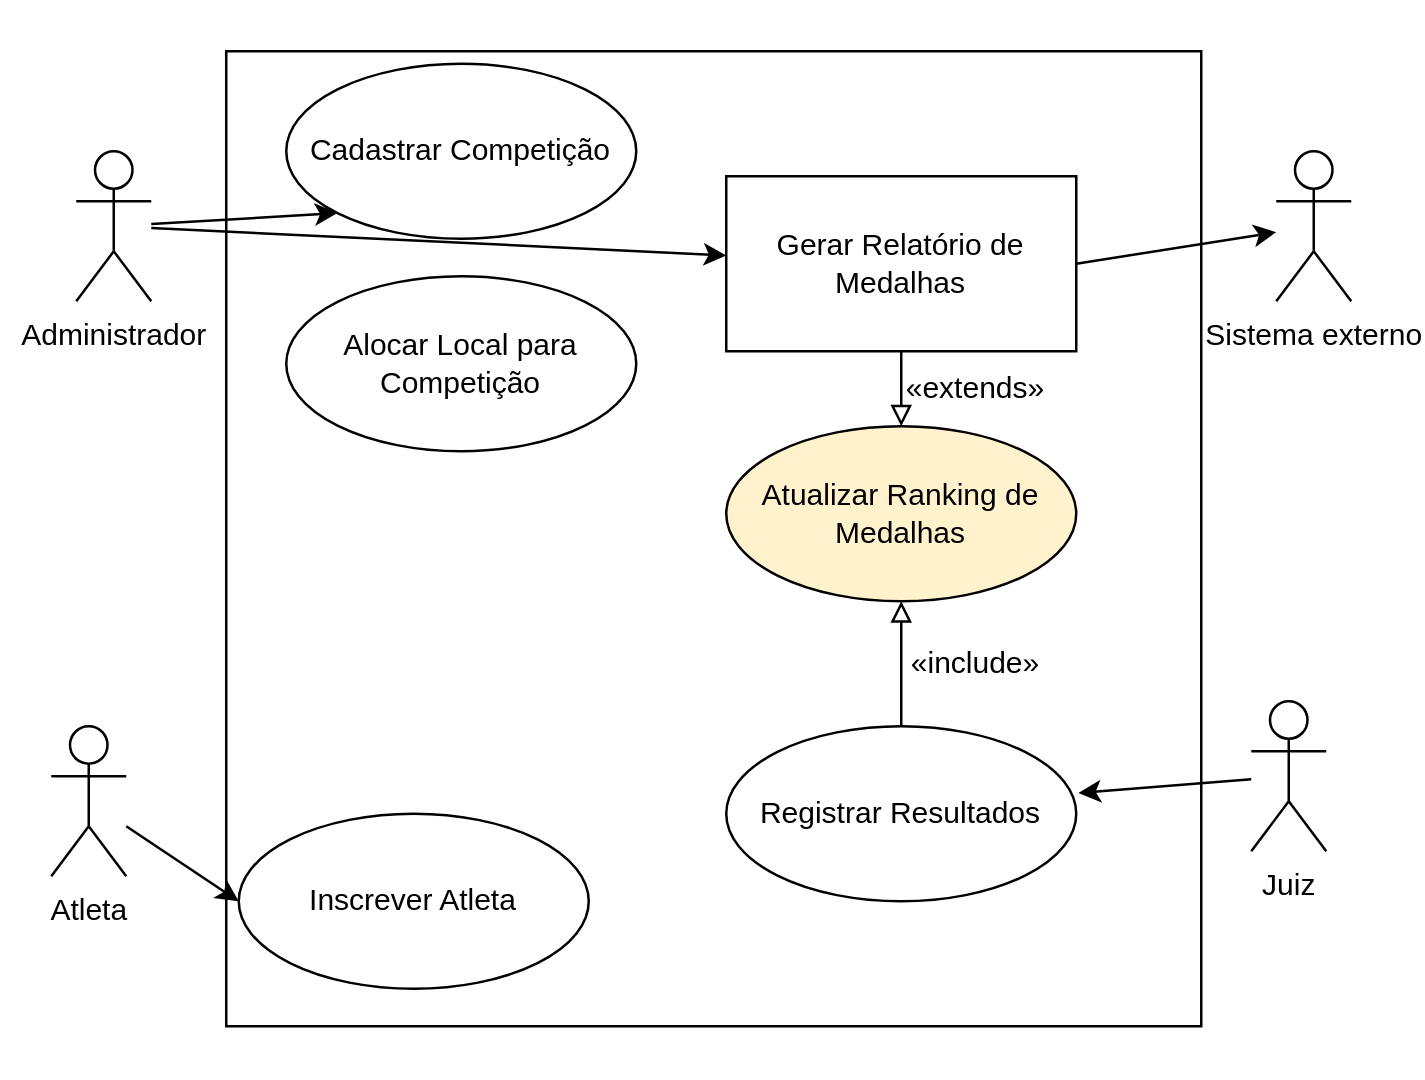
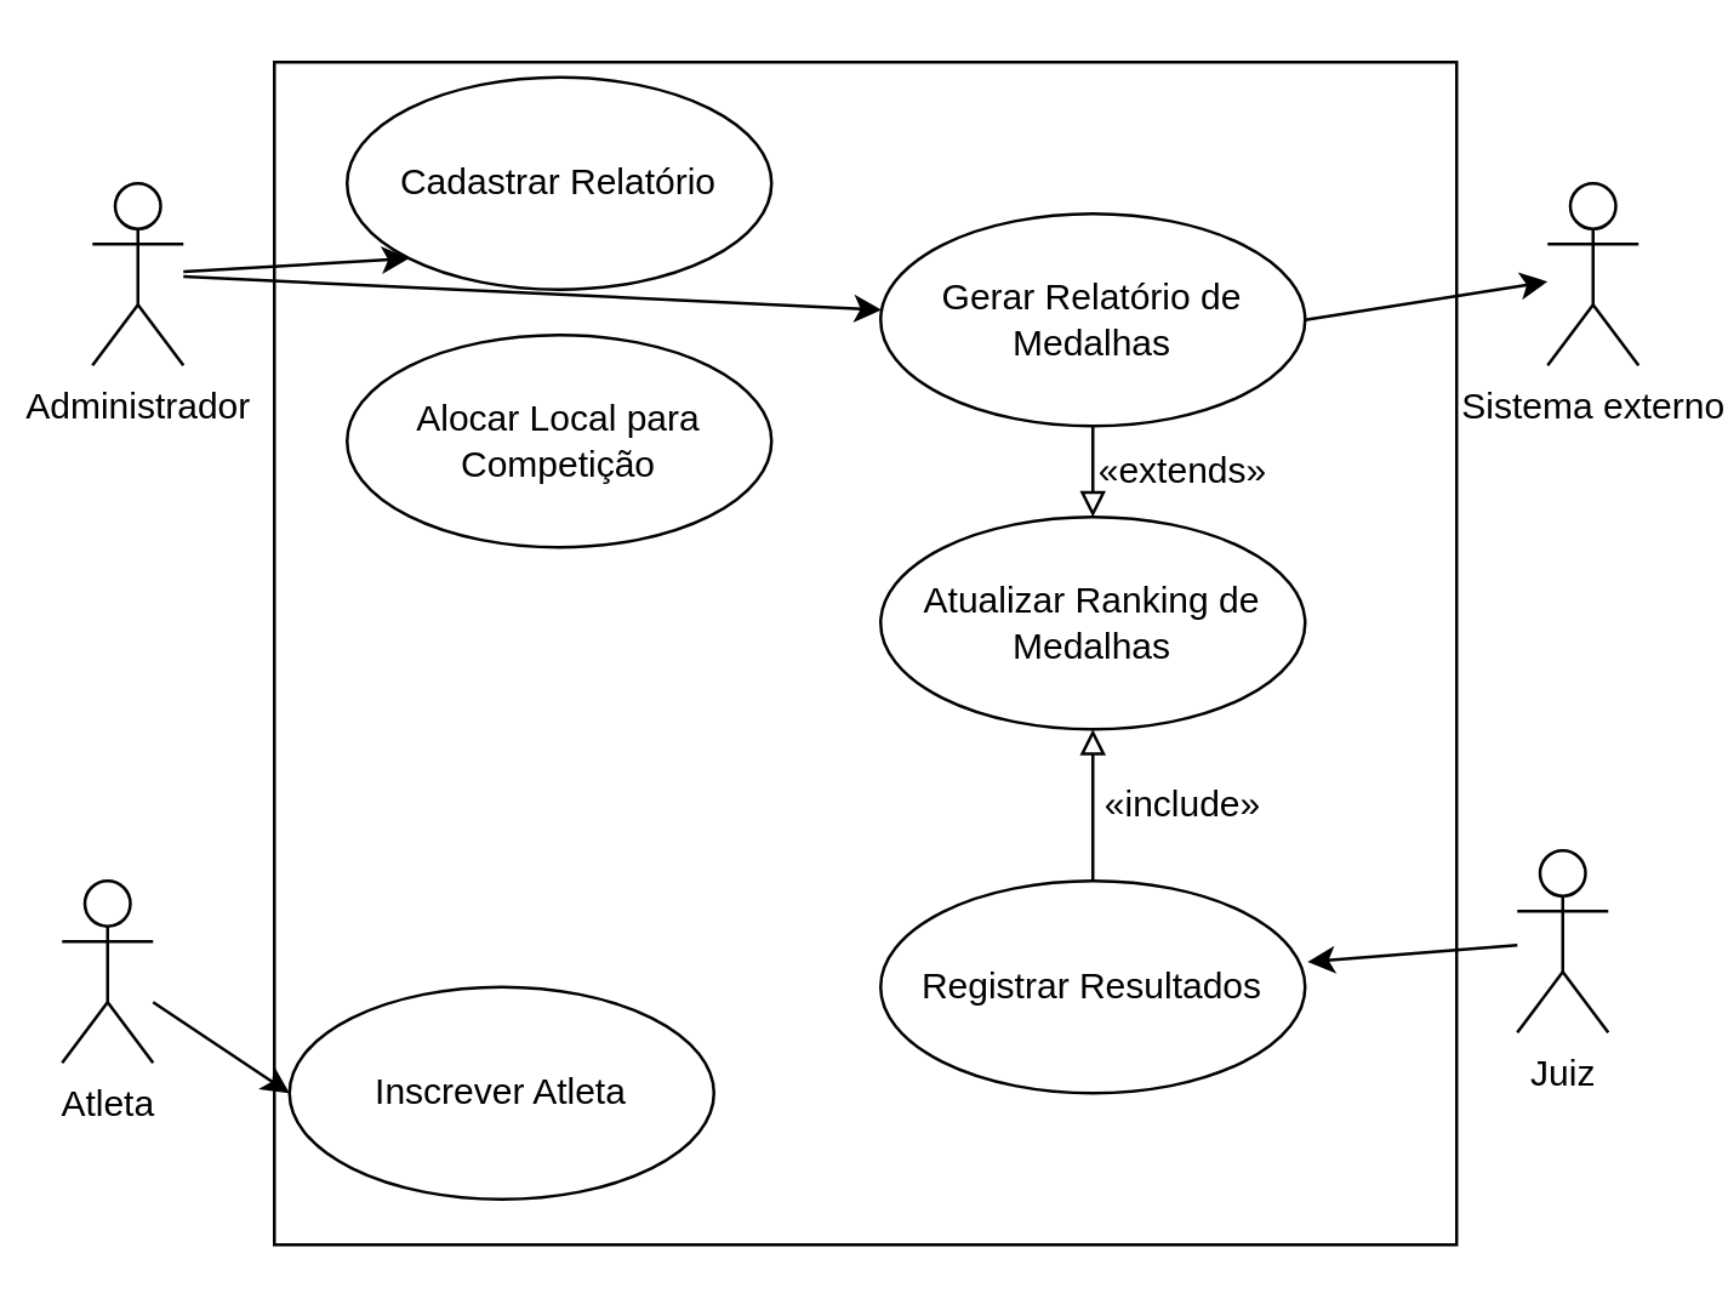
  <mxCell id="0" />
  <mxCell id="1" parent="0" />
  <mxCell id="2" value="Administrador" style="shape=umlActor;verticalLabelPosition=bottom;verticalAlign=top;html=1;outlineConnect=0;" vertex="1" parent="1"><mxGeometry x="30" y="60" width="30" height="60" as="geometry" /></mxCell>
  <mxCell id="3" value="" style="whiteSpace=wrap;html=1;aspect=fixed;" vertex="1" parent="1"><mxGeometry x="90" y="20" width="390" height="390" as="geometry" /></mxCell>
  <mxCell id="4" value="Juiz" style="shape=umlActor;verticalLabelPosition=bottom;verticalAlign=top;html=1;outlineConnect=0;" vertex="1" parent="1"><mxGeometry x="500" y="280" width="30" height="60" as="geometry" /></mxCell>
  <mxCell id="5" value="Atleta" style="shape=umlActor;verticalLabelPosition=bottom;verticalAlign=top;html=1;outlineConnect=0;" vertex="1" parent="1"><mxGeometry x="20" y="290" width="30" height="60" as="geometry" /></mxCell>
  <mxCell id="6" value="Sistema externo" style="shape=umlActor;verticalLabelPosition=bottom;verticalAlign=top;html=1;outlineConnect=0;" vertex="1" parent="1"><mxGeometry x="510" y="60" width="30" height="60" as="geometry" /></mxCell>
- <mxCell id="7" value="Cadastrar Competição" style="ellipse;whiteSpace=wrap;html=1;" vertex="1" parent="1"><mxGeometry x="114" y="25" width="140" height="70" as="geometry" /></mxCell>
+ <mxCell id="7" value="Cadastrar Relatório" style="ellipse;whiteSpace=wrap;html=1;" vertex="1" parent="1"><mxGeometry x="114" y="25" width="140" height="70" as="geometry" /></mxCell>
  <mxCell id="8" value="Alocar Local para Competição" style="ellipse;whiteSpace=wrap;html=1;" vertex="1" parent="1"><mxGeometry x="114" y="110" width="140" height="70" as="geometry" /></mxCell>
  <mxCell id="9" value="Inscrever Atleta" style="ellipse;whiteSpace=wrap;html=1;" vertex="1" parent="1"><mxGeometry x="95" y="325" width="140" height="70" as="geometry" /></mxCell>
- <mxCell id="10" value="Gerar Relatório de Medalhas" style="whiteSpace=wrap;html=1;rounded=0;" vertex="1" parent="1"><mxGeometry x="290" y="70" width="140" height="70" as="geometry" /></mxCell>
+ <mxCell id="10" value="Gerar Relatório de Medalhas" style="ellipse;whiteSpace=wrap;html=1;" vertex="1" parent="1"><mxGeometry x="290" y="70" width="140" height="70" as="geometry" /></mxCell>
  <mxCell id="11" value="Registrar Resultados" style="ellipse;whiteSpace=wrap;html=1;" vertex="1" parent="1"><mxGeometry x="290" y="290" width="140" height="70" as="geometry" /></mxCell>
- <mxCell id="12" value="Atualizar Ranking de Medalhas" style="ellipse;whiteSpace=wrap;html=1;fillColor=#fff2cc;" vertex="1" parent="1"><mxGeometry x="290" y="170" width="140" height="70" as="geometry" /></mxCell>
+ <mxCell id="12" value="Atualizar Ranking de Medalhas" style="ellipse;whiteSpace=wrap;html=1;" vertex="1" parent="1"><mxGeometry x="290" y="170" width="140" height="70" as="geometry" /></mxCell>
  <mxCell id="13" value="" style="endArrow=classic;html=1;rounded=0;entryX=0;entryY=1;entryDx=0;entryDy=0;" edge="1" parent="1" source="2" target="7"><mxGeometry width="50" height="50" relative="1" as="geometry"><mxPoint x="230" y="200" as="sourcePoint" /><mxPoint x="280" y="150" as="targetPoint" /></mxGeometry></mxCell>
  <mxCell id="14" value="" style="endArrow=classic;html=1;rounded=0;" edge="1" parent="1" source="2" target="10"><mxGeometry width="50" height="50" relative="1" as="geometry"><mxPoint x="90" y="109" as="sourcePoint" /><mxPoint x="155" y="105" as="targetPoint" /></mxGeometry></mxCell>
  <mxCell id="15" value="" style="endArrow=classic;html=1;rounded=0;exitX=1;exitY=0.5;exitDx=0;exitDy=0;" edge="1" parent="1" source="10" target="6"><mxGeometry width="50" height="50" relative="1" as="geometry"><mxPoint x="100" y="119" as="sourcePoint" /><mxPoint x="165" y="115" as="targetPoint" /></mxGeometry></mxCell>
  <mxCell id="16" value="" style="endArrow=block;html=1;rounded=0;exitX=0.5;exitY=1;exitDx=0;exitDy=0;endFill=0;entryX=0;entryY=1;entryDx=0;entryDy=0;" edge="1" parent="1" source="10" target="17"><mxGeometry width="50" height="50" relative="1" as="geometry"><mxPoint x="110" y="129" as="sourcePoint" /><mxPoint x="175" y="125" as="targetPoint" /></mxGeometry></mxCell>
  <mxCell id="17" value="«extends»" style="text;html=1;align=center;verticalAlign=middle;whiteSpace=wrap;rounded=0;" vertex="1" parent="1"><mxGeometry x="360" y="140" width="60" height="30" as="geometry" /></mxCell>
  <mxCell id="18" value="" style="endArrow=block;html=1;rounded=0;endFill=0;entryX=0.5;entryY=1;entryDx=0;entryDy=0;exitX=0.5;exitY=0;exitDx=0;exitDy=0;" edge="1" parent="1" source="11" target="12"><mxGeometry width="50" height="50" relative="1" as="geometry"><mxPoint x="320" y="290" as="sourcePoint" /><mxPoint x="360" y="290" as="targetPoint" /></mxGeometry></mxCell>
  <mxCell id="19" value="«include»" style="text;html=1;align=center;verticalAlign=middle;whiteSpace=wrap;rounded=0;" vertex="1" parent="1"><mxGeometry x="360" y="250" width="60" height="30" as="geometry" /></mxCell>
  <mxCell id="20" value="" style="endArrow=classic;html=1;rounded=0;entryX=1.006;entryY=0.382;entryDx=0;entryDy=0;entryPerimeter=0;" edge="1" parent="1" source="4" target="11"><mxGeometry width="50" height="50" relative="1" as="geometry"><mxPoint x="440" y="115" as="sourcePoint" /><mxPoint x="520" y="102" as="targetPoint" /></mxGeometry></mxCell>
  <mxCell id="21" value="" style="endArrow=classic;html=1;rounded=0;entryX=0;entryY=0.5;entryDx=0;entryDy=0;" edge="1" parent="1" source="5" target="9"><mxGeometry width="50" height="50" relative="1" as="geometry"><mxPoint x="450" y="125" as="sourcePoint" /><mxPoint x="530" y="112" as="targetPoint" /></mxGeometry></mxCell>
